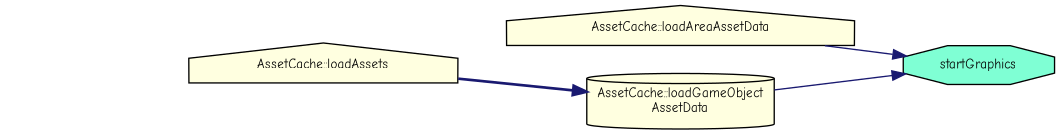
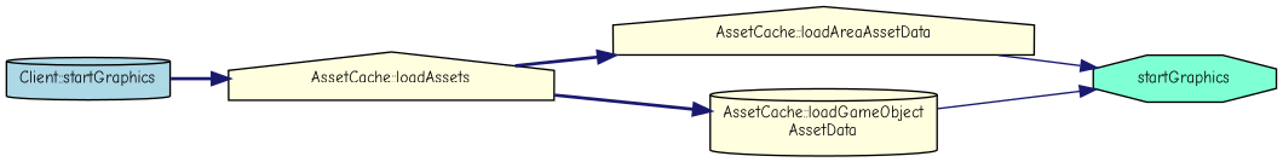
  digraph {
    fontname="Comic Neue"
    rankdir=RL
    node [color=black fillcolor=lightyellow fontname="Comic Neue" fontsize=10 shape=house style=filled]
    edge [color=midnightblue dir=back fontname="Comic Neue" fontsize=10 labelfontname=Helvetica labelfontsize=10 style=bold]
    n1 [fillcolor=aquamarine fontcolor=black height=0.2 label=startGraphics shape=octagon width=0.4]
    n2 [height=0.2 label="AssetCache::loadAreaAssetData" width=0.4]
    n3 [height=0.2 label="AssetCache::loadGameObject\lAssetData" shape=cylinder width=0.4]
    n4 [height=0.2 label="AssetCache::loadAssets" width=0.4]
+   n5 [fillcolor=lightblue height=0.2 label="Client::startGraphics" shape=cylinder width=0.4]
    n1 -> n2 [style=solid]
    n1 -> n3 [style=solid]
+   n2 -> n4
    n3 -> n4
+   n4 -> n5
  }
